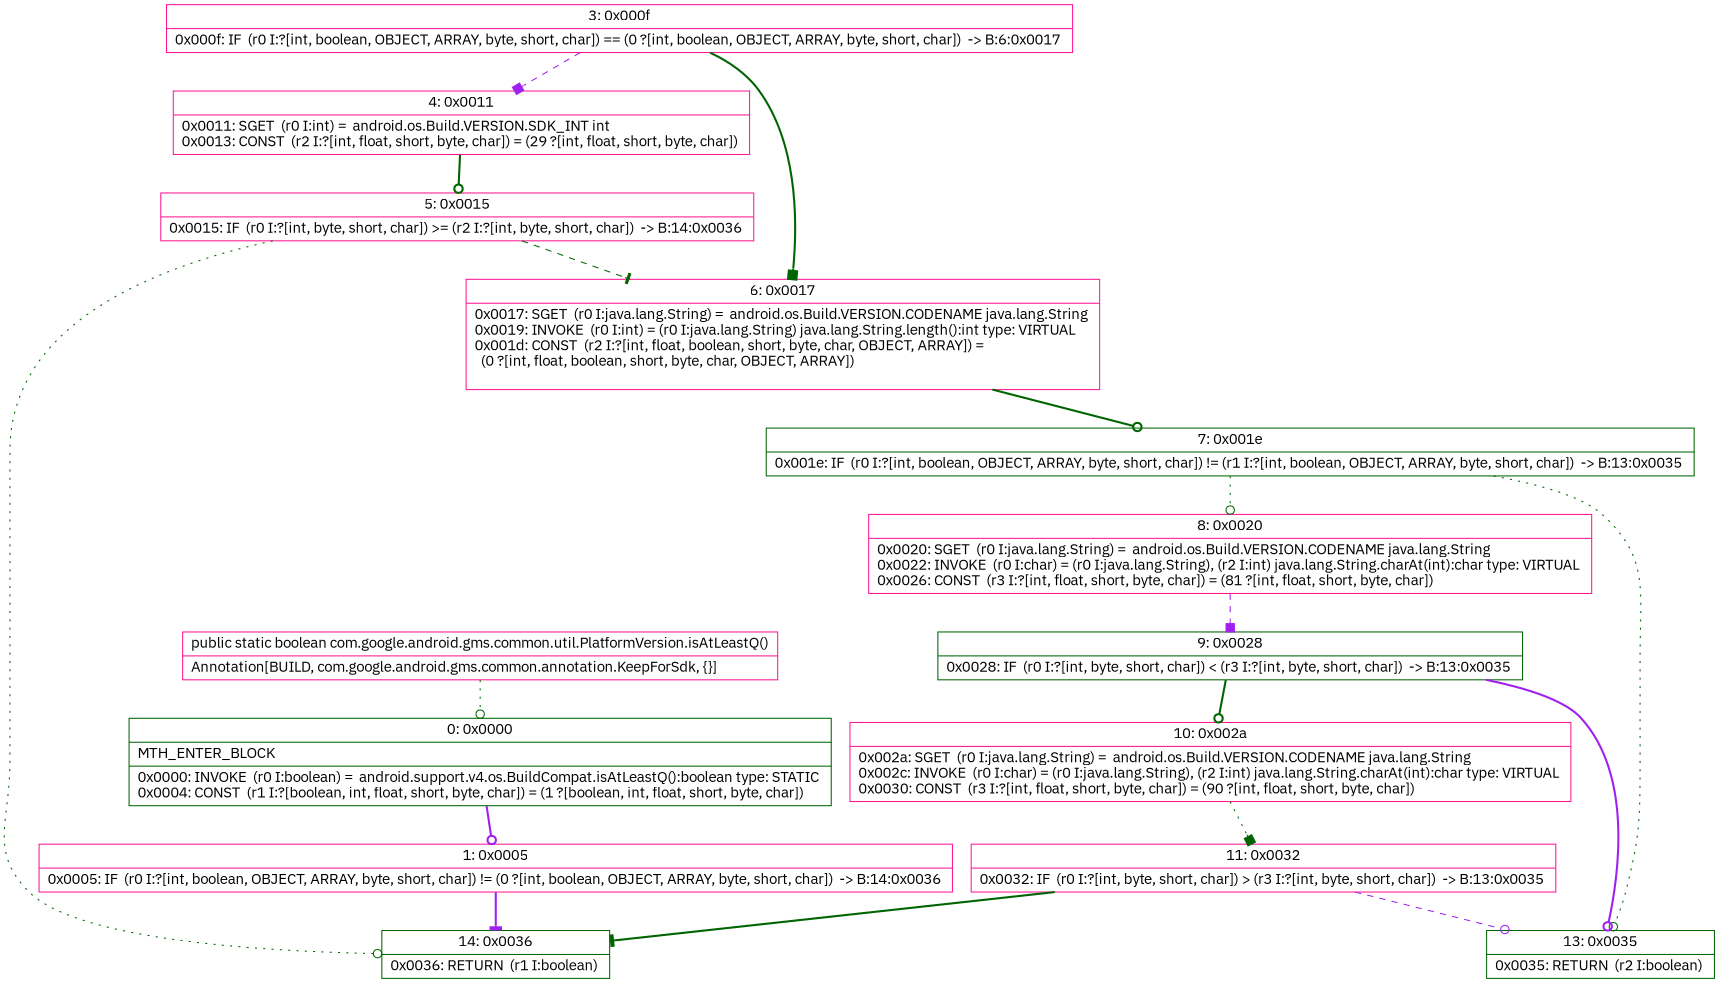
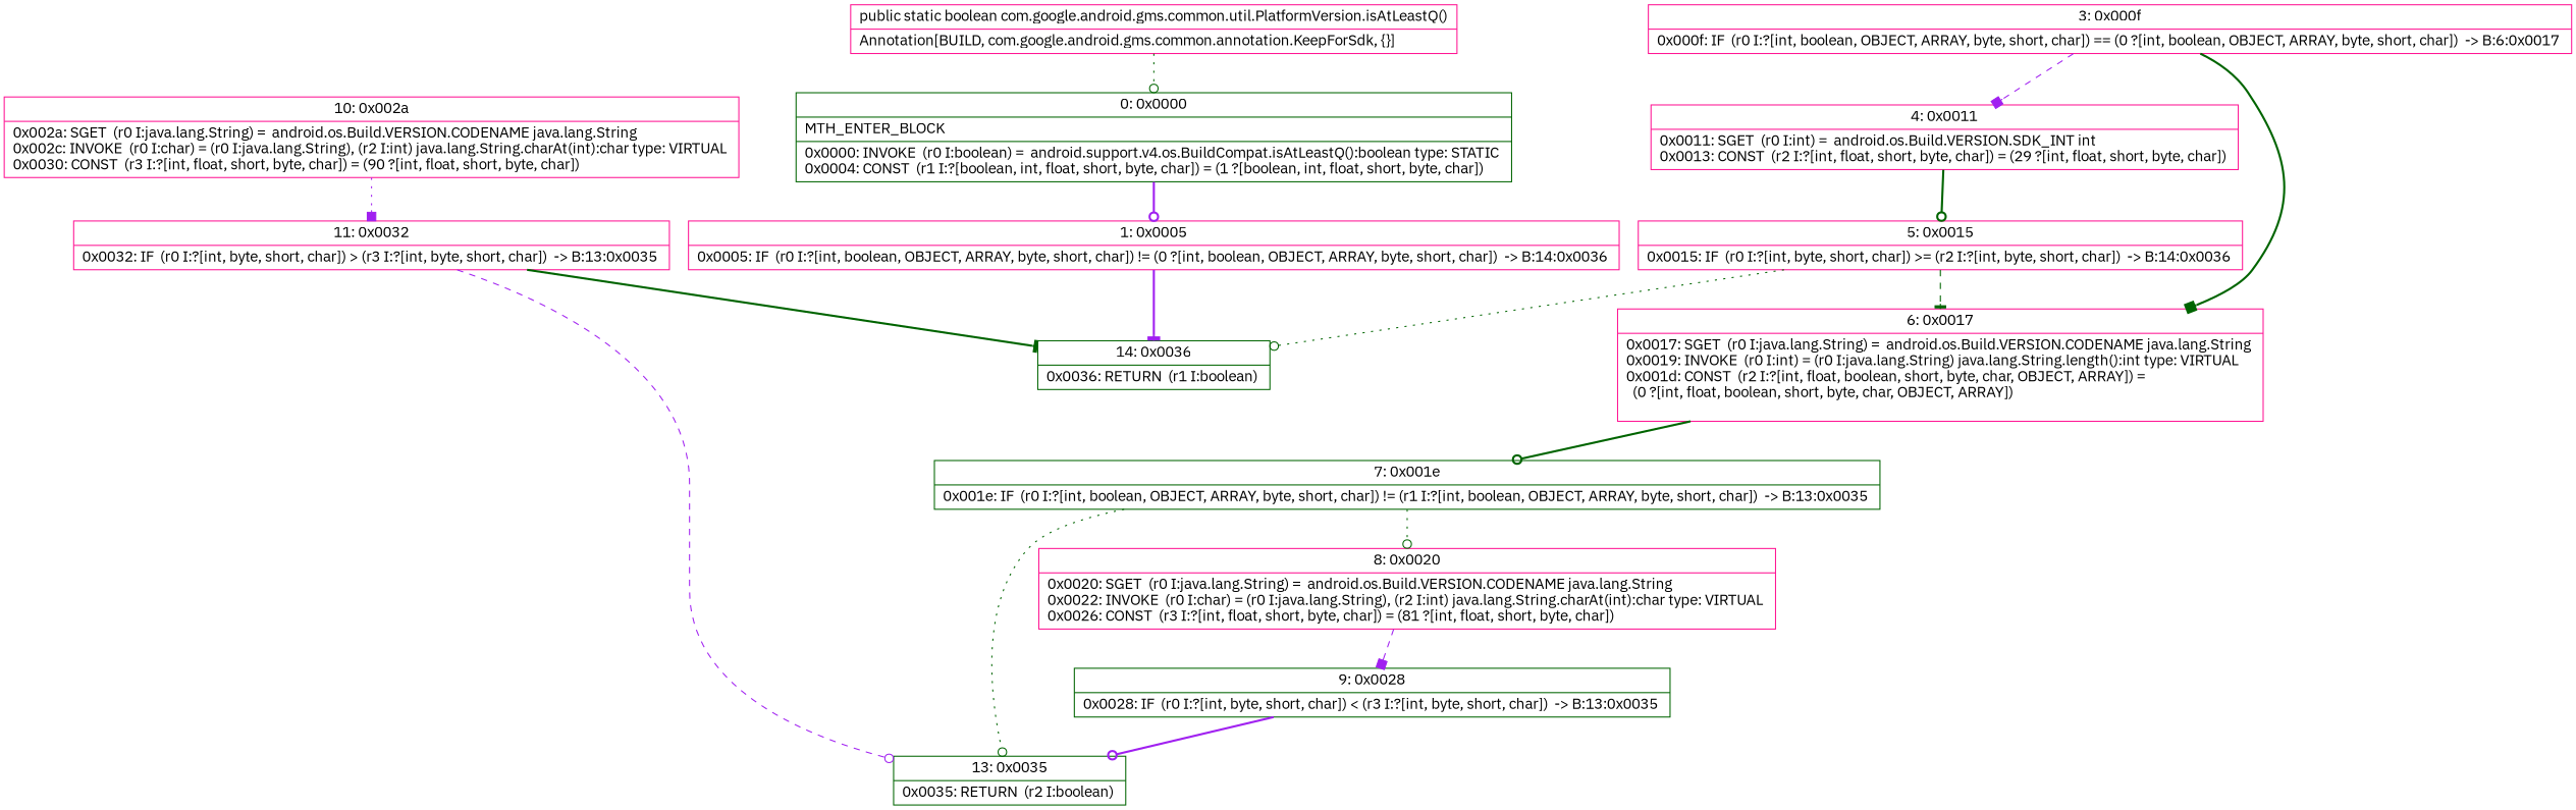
  digraph {
    fontname="IBM Plex Sans"
    node [color=deeppink fontname="IBM Plex Sans" shape=record]
    edge [arrowhead=odot color=darkgreen fontname="IBM Plex Sans" style=bold]
    n1 [color=darkgreen label="{0\:\ 0x0000|MTH_ENTER_BLOCK\l|0x0000: INVOKE  (r0 I:boolean) =  android.support.v4.os.BuildCompat.isAtLeastQ():boolean type: STATIC \l0x0004: CONST  (r1 I:?[boolean, int, float, short, byte, char]) = (1 ?[boolean, int, float, short, byte, char]) \l}"]
    n2 [label="{1\:\ 0x0005|0x0005: IF  (r0 I:?[int, boolean, OBJECT, ARRAY, byte, short, char]) != (0 ?[int, boolean, OBJECT, ARRAY, byte, short, char])  \-\> B:14:0x0036 \l}"]
    n3 [color=darkgreen label="{14\:\ 0x0036|0x0036: RETURN  (r1 I:boolean) \l}"]
    n4 [label="{3\:\ 0x000f|0x000f: IF  (r0 I:?[int, boolean, OBJECT, ARRAY, byte, short, char]) == (0 ?[int, boolean, OBJECT, ARRAY, byte, short, char])  \-\> B:6:0x0017 \l}"]
    n5 [label="{4\:\ 0x0011|0x0011: SGET  (r0 I:int) =  android.os.Build.VERSION.SDK_INT int \l0x0013: CONST  (r2 I:?[int, float, short, byte, char]) = (29 ?[int, float, short, byte, char]) \l}"]
    n6 [label="{6\:\ 0x0017|0x0017: SGET  (r0 I:java.lang.String) =  android.os.Build.VERSION.CODENAME java.lang.String \l0x0019: INVOKE  (r0 I:int) = (r0 I:java.lang.String) java.lang.String.length():int type: VIRTUAL \l0x001d: CONST  (r2 I:?[int, float, boolean, short, byte, char, OBJECT, ARRAY]) = \l  (0 ?[int, float, boolean, short, byte, char, OBJECT, ARRAY])\l \l}"]
    n7 [label="{5\:\ 0x0015|0x0015: IF  (r0 I:?[int, byte, short, char]) \>= (r2 I:?[int, byte, short, char])  \-\> B:14:0x0036 \l}"]
    n8 [color=darkgreen label="{7\:\ 0x001e|0x001e: IF  (r0 I:?[int, boolean, OBJECT, ARRAY, byte, short, char]) != (r1 I:?[int, boolean, OBJECT, ARRAY, byte, short, char])  \-\> B:13:0x0035 \l}"]
    n9 [label="{8\:\ 0x0020|0x0020: SGET  (r0 I:java.lang.String) =  android.os.Build.VERSION.CODENAME java.lang.String \l0x0022: INVOKE  (r0 I:char) = (r0 I:java.lang.String), (r2 I:int) java.lang.String.charAt(int):char type: VIRTUAL \l0x0026: CONST  (r3 I:?[int, float, short, byte, char]) = (81 ?[int, float, short, byte, char]) \l}"]
    n10 [color=darkgreen label="{13\:\ 0x0035|0x0035: RETURN  (r2 I:boolean) \l}"]
    n11 [color=darkgreen label="{9\:\ 0x0028|0x0028: IF  (r0 I:?[int, byte, short, char]) \< (r3 I:?[int, byte, short, char])  \-\> B:13:0x0035 \l}"]
    n12 [label="{10\:\ 0x002a|0x002a: SGET  (r0 I:java.lang.String) =  android.os.Build.VERSION.CODENAME java.lang.String \l0x002c: INVOKE  (r0 I:char) = (r0 I:java.lang.String), (r2 I:int) java.lang.String.charAt(int):char type: VIRTUAL \l0x0030: CONST  (r3 I:?[int, float, short, byte, char]) = (90 ?[int, float, short, byte, char]) \l}"]
    n13 [label="{11\:\ 0x0032|0x0032: IF  (r0 I:?[int, byte, short, char]) \> (r3 I:?[int, byte, short, char])  \-\> B:13:0x0035 \l}"]
    n14 [label="{public static boolean com.google.android.gms.common.util.PlatformVersion.isAtLeastQ()  | Annotation[BUILD, com.google.android.gms.common.annotation.KeepForSdk, \{\}]\l}"]
    n1 -> n2 [color=purple]
    n2 -> n3 [arrowhead=tee color=purple]
    n4 -> n5 [arrowhead=box color=purple style=dashed]
    n4 -> n6 [arrowhead=box]
    n5 -> n7
    n6 -> n8
    n7 -> n3 [style=dotted]
    n7 -> n6 [arrowhead=tee style=dashed]
    n8 -> n9 [style=dotted]
    n8 -> n10 [style=dotted]
    n9 -> n11 [arrowhead=box color=purple style=dashed]
    n11 -> n10 [color=purple]
-   n11 -> n12
-   n12 -> n13 [arrowhead=box style=dotted]
+   n12 -> n13 [arrowhead=box color=purple style=dotted]
    n13 -> n3 [arrowhead=tee]
    n13 -> n10 [color=purple style=dashed]
    n14 -> n1 [style=dotted]
  }
